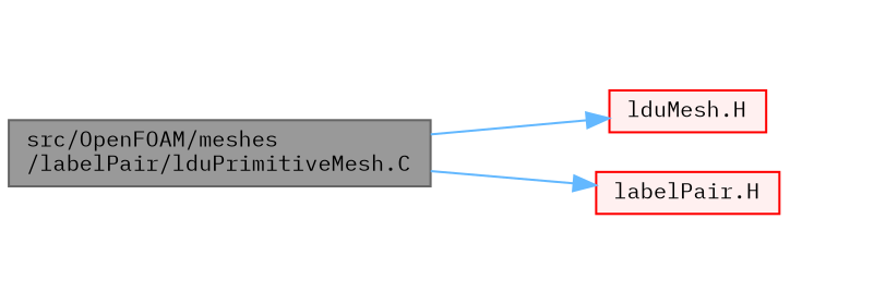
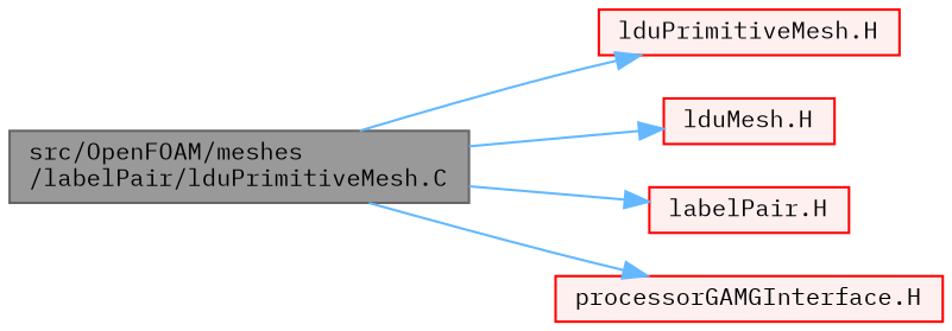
  digraph {
    fontname="IBM Plex Mono"
    rankdir=LR
    node [color=red fillcolor="#FFF0F0" fontname="IBM Plex Mono" fontsize=10 shape=box style=filled]
    edge [color=steelblue1 fontname="IBM Plex Mono" fontsize=10 labelfontname=Helvetica labelfontsize=10 style=solid]
    n1 [color=gray40 fillcolor=grey60 fontcolor=black height=0.2 label="src/OpenFOAM/meshes\l/labelPair/lduPrimitiveMesh.C" width=0.4]
+   n2 [height=0.2 label="lduPrimitiveMesh.H" width=0.4]
    n3 [height=0.2 label="lduMesh.H" width=0.4]
    n4 [height=0.2 label="labelPair.H" width=0.4]
+   n5 [height=0.2 label="processorGAMGInterface.H" width=0.4]
+   n1 -> n2
    n1 -> n3
    n1 -> n4
+   n1 -> n5
  }
